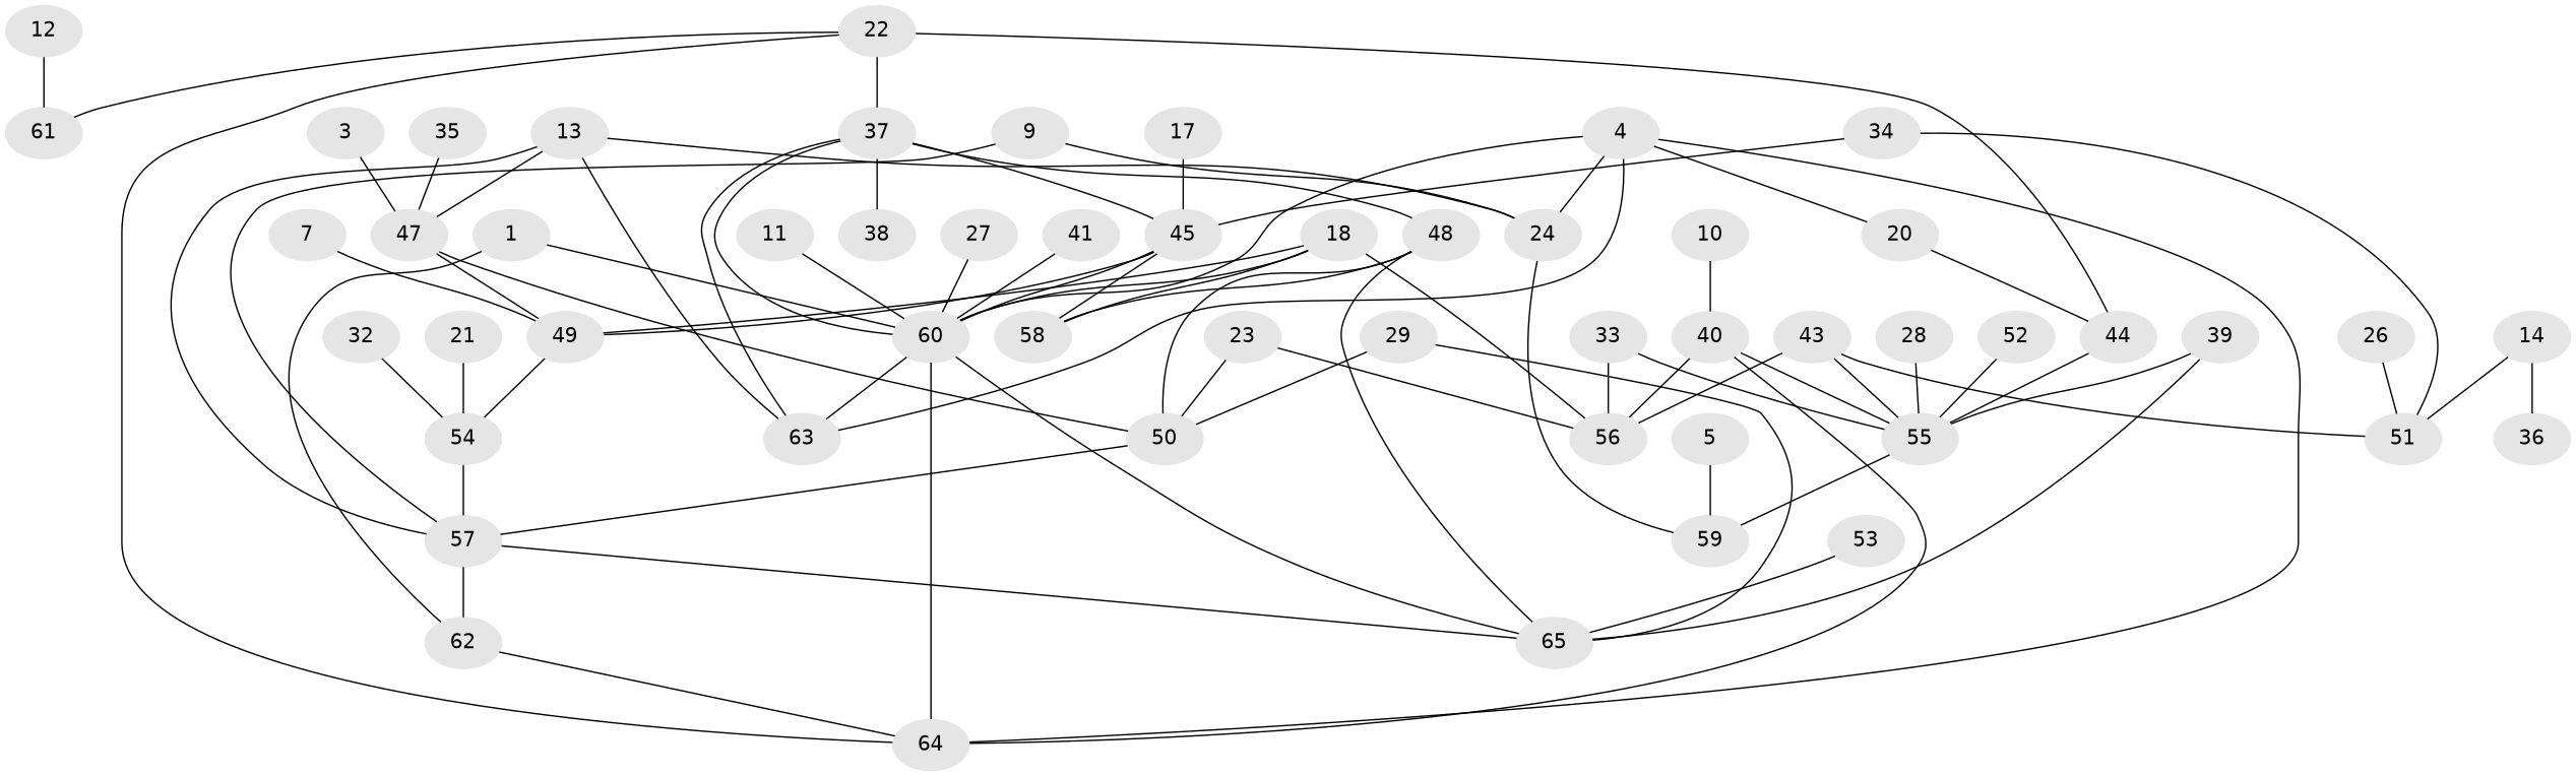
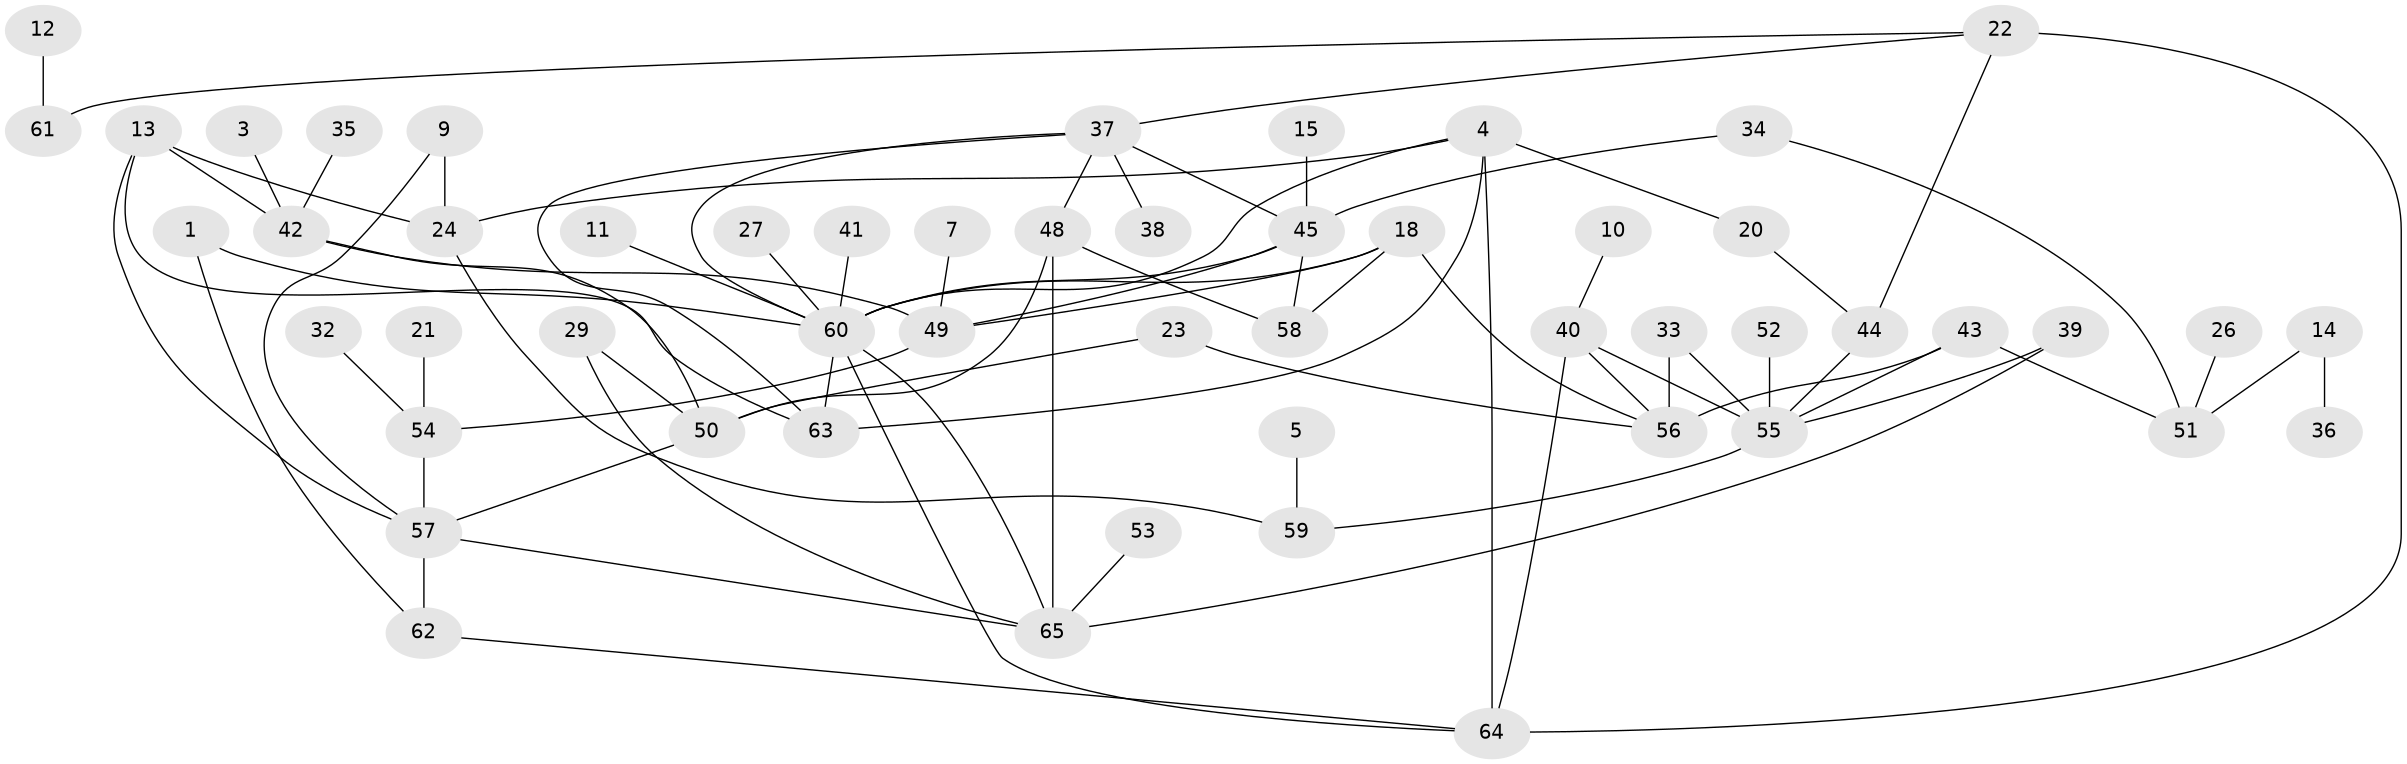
  graph {
    fontname="DejaVu Sans"
    node [color=gray90 fontname="DejaVu Sans" style=filled]
    edge [fontname="DejaVu Sans" weight=1.0]
    1
    60
    62
    63
    64
    65
    3
-   47
+   47 [label=42]
    44
    55
    49
    50
    4
    20
    24
    59
    5
    7
    54
    9
    57
    10
    40
    56
    11
    12
    61
    13
    14
    36
    51
    18
    58
-   17
+   17 [label=15]
    45
    21
    22
    37
    38
    48
    23
    26
    27
-   28
    29
    32
    33
    34
    35
    39
    41
    43
    52
    53
    1 -- 60
    1 -- 62
    60 -- 63
    60 -- 64
    60 -- 65
    62 -- 64
    3 -- 47
    47 -- 49
    47 -- 50
    44 -- 55
    55 -- 59
    49 -- 54
    50 -- 57
    4 -- 60
    4 -- 63
    4 -- 64
    4 -- 20
    4 -- 24
    20 -- 44
    24 -- 59
    5 -- 59
    7 -- 49
    54 -- 57
    9 -- 24
    9 -- 57
    57 -- 62
    57 -- 65
    10 -- 40
    40 -- 64
    40 -- 55
    40 -- 56
    11 -- 60
    12 -- 61
    13 -- 63
    13 -- 47
    13 -- 24
    13 -- 57
    14 -- 36
    14 -- 51
    18 -- 60
    18 -- 49
    18 -- 56
    18 -- 58
    17 -- 45
    45 -- 60
    45 -- 49
    45 -- 58
    21 -- 54
    22 -- 64
    22 -- 44 [weight=2.0]
    22 -- 61
    22 -- 37
    37 -- 60
    37 -- 63
    37 -- 45
    37 -- 38
    37 -- 48
    48 -- 65
    48 -- 50
    48 -- 58 [weight=2.0]
    23 -- 50
    23 -- 56
    26 -- 51
    27 -- 60
-   28 -- 55
    29 -- 65
    29 -- 50
    32 -- 54
    33 -- 55
    33 -- 56
    34 -- 51
    34 -- 45
    35 -- 47
    39 -- 65
    39 -- 55
    41 -- 60
    43 -- 55
    43 -- 56 [weight=3.0]
    43 -- 51
    52 -- 55
    53 -- 65
  }
